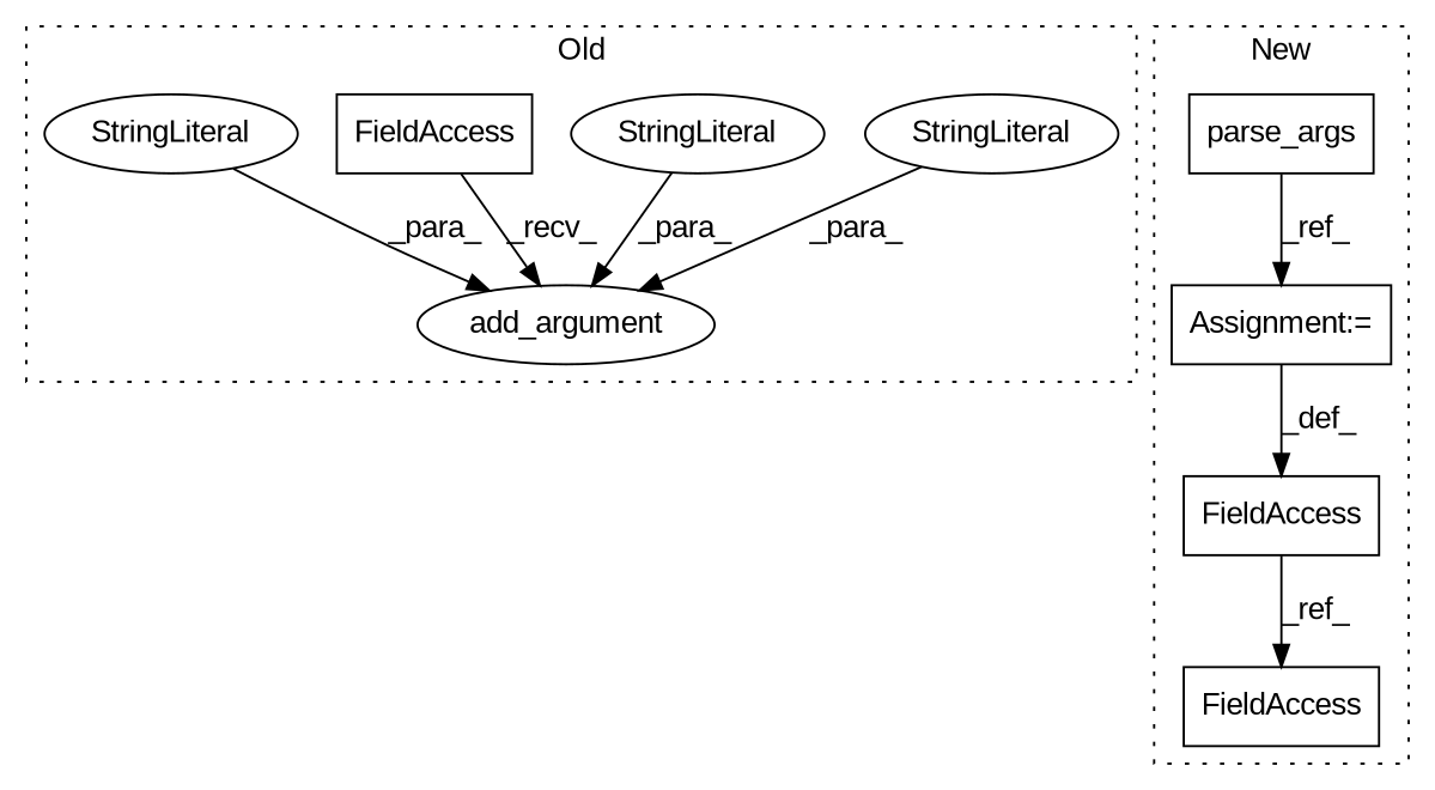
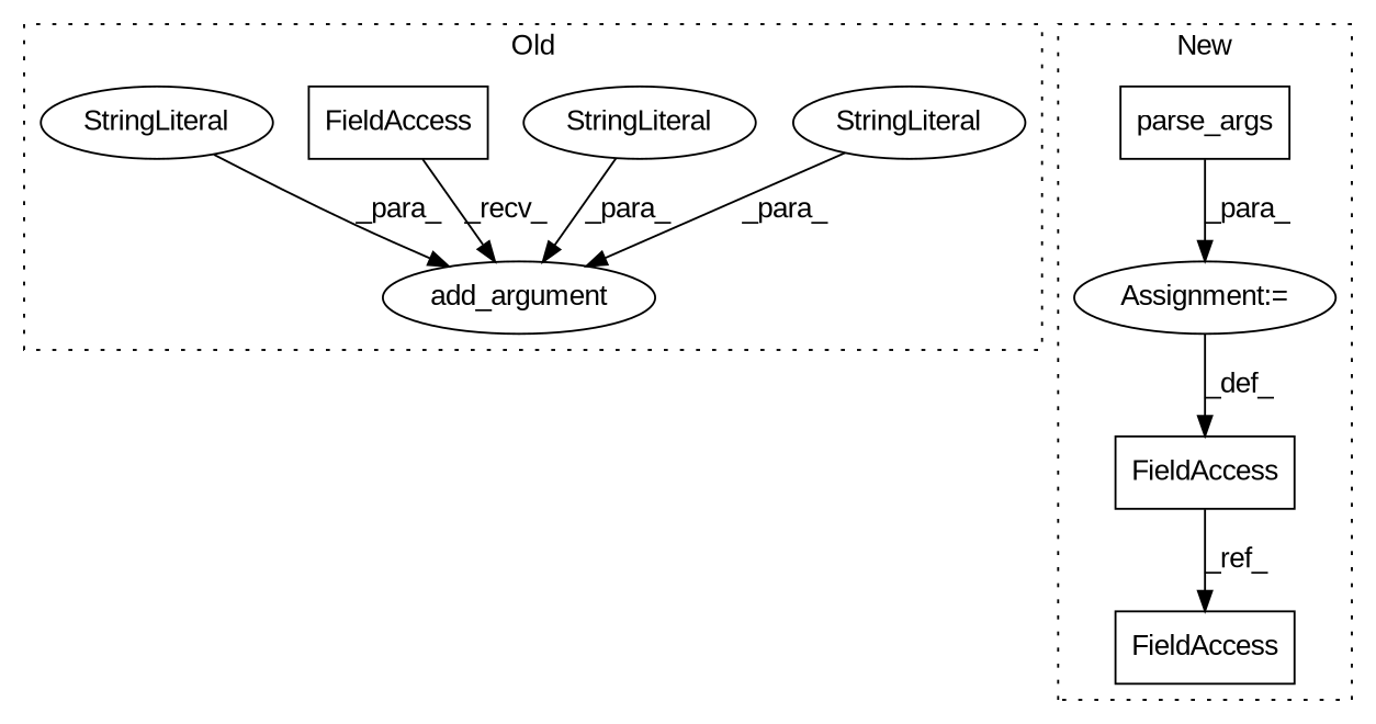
  digraph {
    fontname="Liberation Sans"
    node [a=45 fontname="Liberation Sans" l=4 shape=box]
    edge [fontname="Liberation Sans"]
    n1 [a=32 l="13,1" label=add_argument s="1719,1780" shape=ellipse]
    n2 [l=19 label=StringLiteral s=1761 shape=ellipse]
    n3 [l=9 label=StringLiteral s=1737 shape=ellipse]
    n4 [a=22 l=6 label=FieldAccess s=1712]
    n5 [l=13 label=StringLiteral s=1747 shape=ellipse]
    n6 [a=32 l=12 label=parse_args s=1848]
    n7 [a=22 label=FieldAccess s=1822]
-   n8 [a=7 l=1 label="Assignment:=" s=1826]
+   n8 [a=7 l=1 label="Assignment:=" s=1826 shape=ellipse]
    n9 [a=22 label=FieldAccess s=1924]
    subgraph cluster_1 {
      label=Old
      style=dotted
      n1
      n2
      n3
      n4
      n5
    }
    subgraph cluster_2 {
      label=New
      style=dotted
      n6
      n7
      n8
      n9
    }
    n2 -> n1 [label=_para_]
    n3 -> n1 [label=_para_]
    n4 -> n1 [label=_recv_]
    n5 -> n1 [label=_para_]
-   n6 -> n8 [label=_ref_]
+   n6 -> n8 [label=_para_]
    n7 -> n9 [label=_ref_]
    n8 -> n7 [label=_def_]
  }
